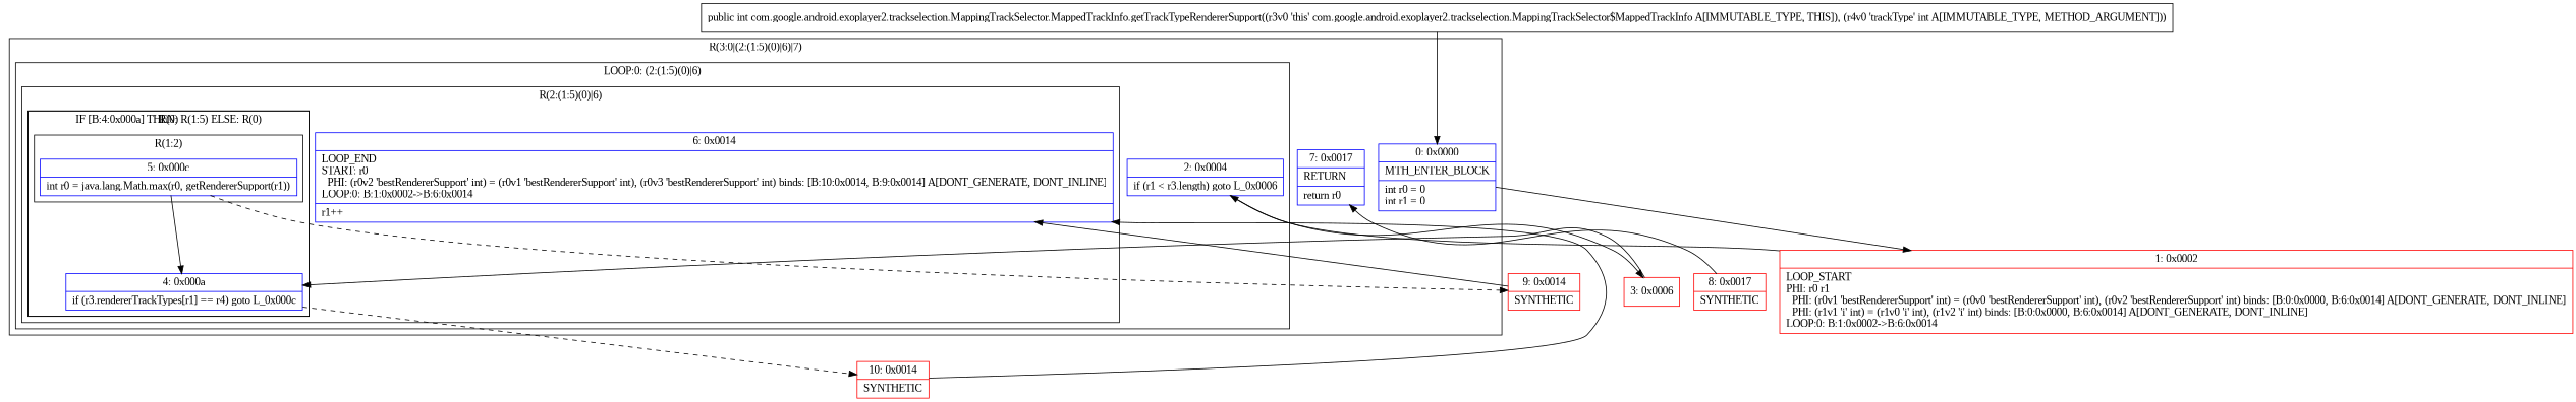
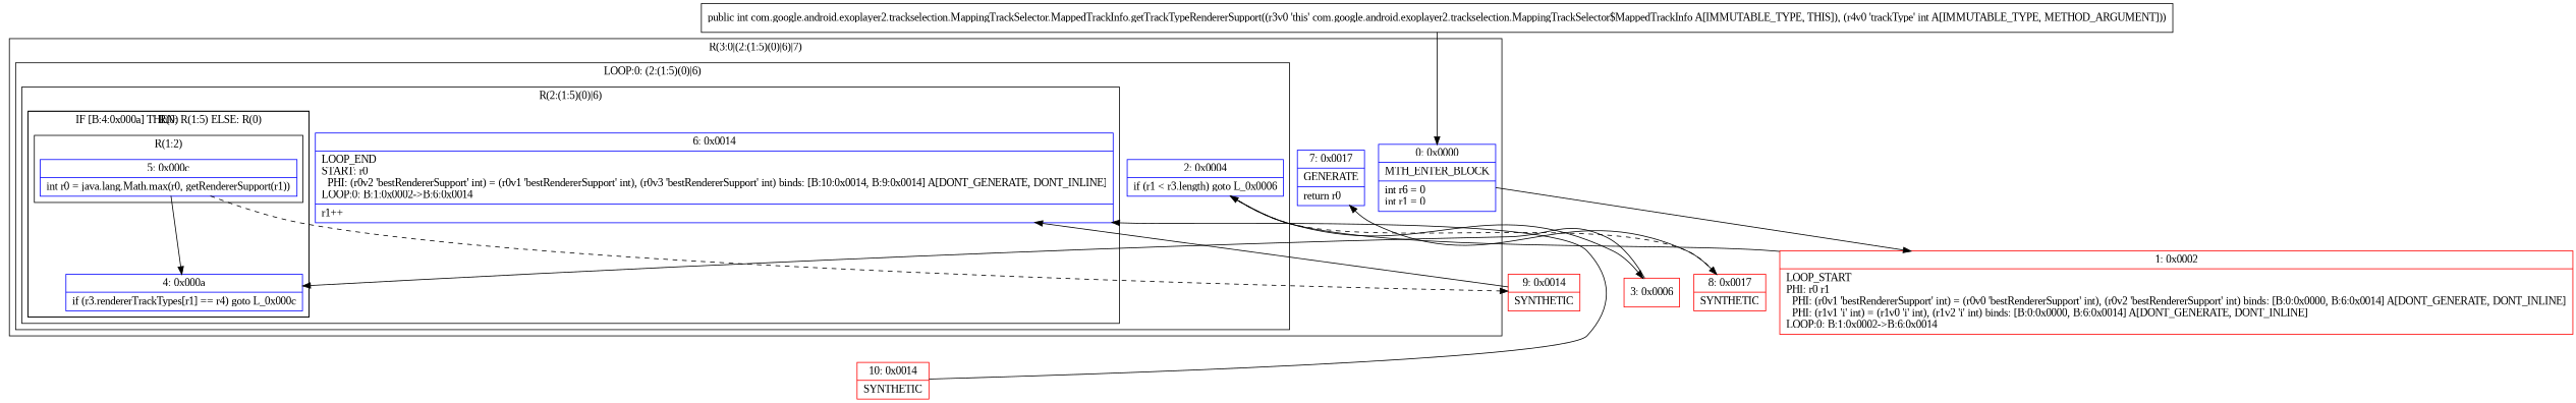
  digraph {
    fontname="Liberation Serif"
    node [color=blue fontname="Liberation Serif" shape=record]
    edge [fontname="Liberation Serif"]
    n1 [label="{5\:\ 0x000c|int r0 = java.lang.Math.max(r0, getRendererSupport(r1))\l}"]
    n2 [label="{4\:\ 0x000a|if (r3.rendererTrackTypes[r1] == r4) goto L_0x000c\l}"]
    n3 [label="{6\:\ 0x0014|LOOP_END\lSTART: r0 \l  PHI: (r0v2 'bestRendererSupport' int) = (r0v1 'bestRendererSupport' int), (r0v3 'bestRendererSupport' int) binds: [B:10:0x0014, B:9:0x0014] A[DONT_GENERATE, DONT_INLINE]\lLOOP:0: B:1:0x0002\-\>B:6:0x0014\l|r1++\l}"]
    n4 [label="{2\:\ 0x0004|if (r1 \< r3.length) goto L_0x0006\l}"]
-   n5 [label="{0\:\ 0x0000|MTH_ENTER_BLOCK\l|int r0 = 0\lint r1 = 0\l}"]
-   n6 [label="{7\:\ 0x0017|RETURN\l|return r0\l}"]
+   n5 [label="{0\:\ 0x0000|MTH_ENTER_BLOCK\l|int r6 = 0\lint r1 = 0\l}"]
+   n6 [label="{7\:\ 0x0017|GENERATE\l|return r0\l}"]
    n7 [color=red label="{9\:\ 0x0014|SYNTHETIC\l}"]
    n8 [color=red label="{10\:\ 0x0014|SYNTHETIC\l}"]
    n9 [color=red label="{3\:\ 0x0006}"]
    n10 [color=red label="{8\:\ 0x0017|SYNTHETIC\l}"]
    n11 [color=red label="{1\:\ 0x0002|LOOP_START\lPHI: r0 r1 \l  PHI: (r0v1 'bestRendererSupport' int) = (r0v0 'bestRendererSupport' int), (r0v2 'bestRendererSupport' int) binds: [B:0:0x0000, B:6:0x0014] A[DONT_GENERATE, DONT_INLINE]\l  PHI: (r1v1 'i' int) = (r1v0 'i' int), (r1v2 'i' int) binds: [B:0:0x0000, B:6:0x0014] A[DONT_GENERATE, DONT_INLINE]\lLOOP:0: B:1:0x0002\-\>B:6:0x0014\l}"]
    n12 [label="{public int com.google.android.exoplayer2.trackselection.MappingTrackSelector.MappedTrackInfo.getTrackTypeRendererSupport((r3v0 'this' com.google.android.exoplayer2.trackselection.MappingTrackSelector$MappedTrackInfo A[IMMUTABLE_TYPE, THIS]), (r4v0 'trackType' int A[IMMUTABLE_TYPE, METHOD_ARGUMENT])) }" color=""]
    subgraph cluster_1 {
      label="R(3:0|(2:(1:5)(0)|6)|7)"
      n5
      n6
      subgraph cluster_2 {
        label="LOOP:0: (2:(1:5)(0)|6)"
        n4
        subgraph cluster_3 {
          label="R(2:(1:5)(0)|6)"
          n3
          subgraph cluster_4 {
            label="IF [B:4:0x000a] THEN: R(1:5) ELSE: R(0)"
            n2
            subgraph cluster_5 {
              label="R(1:2)"
              n1
            }
            subgraph cluster_6 {
              label="R(0)"
            }
          }
        }
      }
    }
    n1 -> n2
    n1 -> n7 [style=dashed]
-   n2 -> n8 [style=dashed]
    n4 -> n9
+   n4 -> n10 [style=dashed]
    n5 -> n11
    n7 -> n3
    n8 -> n3
    n9 -> n2
    n10 -> n6
    n11 -> n4
    n12 -> n5
  }
